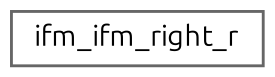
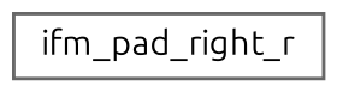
  digraph {
    rankdir=LR
    fontname=Ubuntu
-   n1 [color=grey40 fillcolor=white fontname=Ubuntu fontsize=10 height=0.2 label=ifm_ifm_right_r shape=box style=filled width=0.4]
+   n1 [color=grey40 fillcolor=white fontname=Ubuntu fontsize=10 height=0.2 label=ifm_pad_right_r shape=box style=filled width=0.4]
  }
